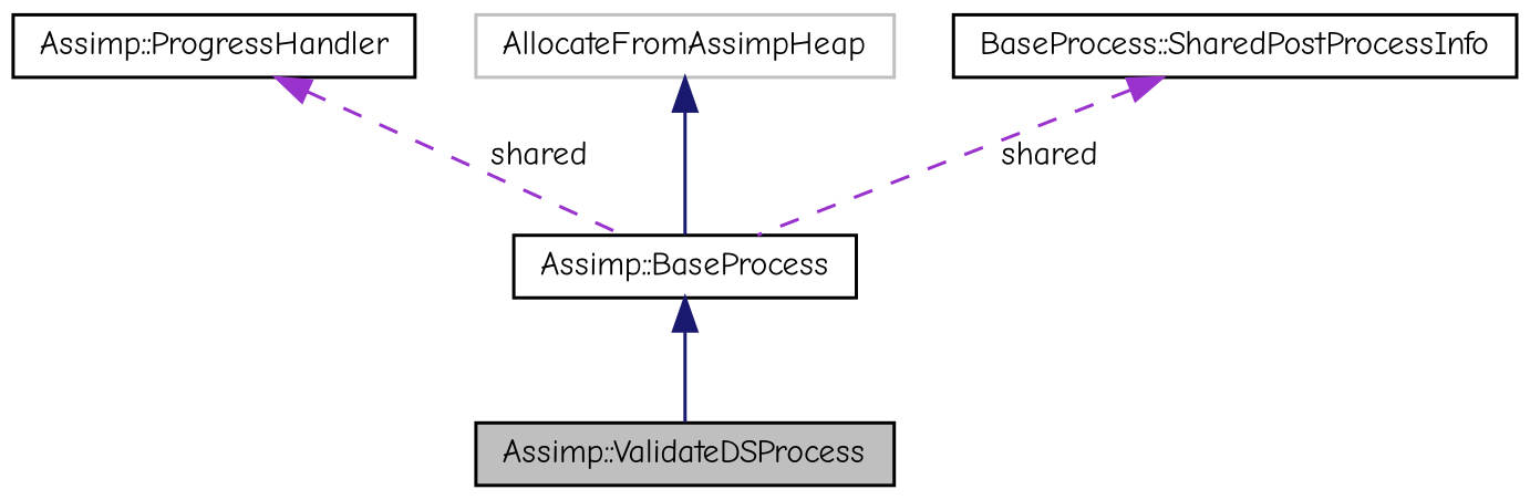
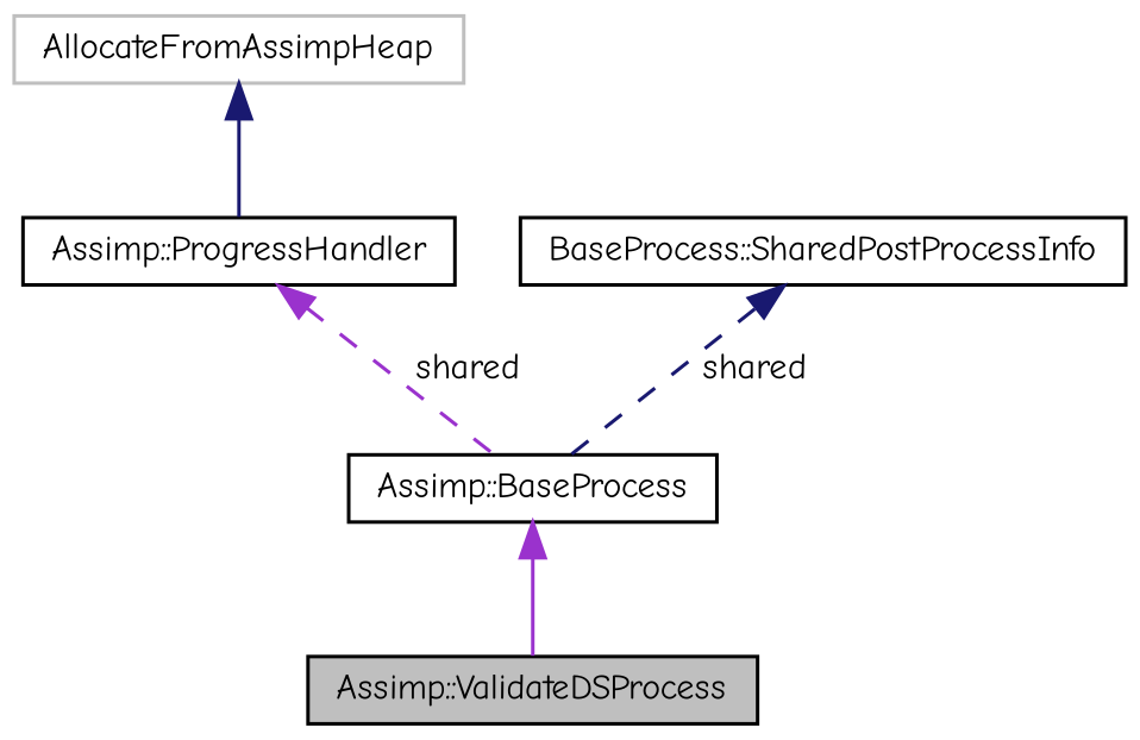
  digraph {
    fontname="Comic Neue"
    node [color=black fillcolor=white fontname="Comic Neue" fontsize=10 shape=record style=filled]
    edge [color=midnightblue dir=back fontname="Comic Neue" fontsize=10 labelfontname=Helvetica labelfontsize=10 style=solid]
    n1 [fillcolor=grey75 fontcolor=black height=0.2 label="Assimp::ValidateDSProcess" width=0.4]
    n2 [height=0.2 label="Assimp::BaseProcess" width=0.4]
    n3 [height=0.2 label="Assimp::ProgressHandler" width=0.4]
    n4 [color=grey75 height=0.2 label=AllocateFromAssimpHeap width=0.4]
    n5 [height=0.2 label="BaseProcess::SharedPostProcessInfo" width=0.4]
-   n2 -> n1
+   n2 -> n1 [color=darkorchid3]
    n3 -> n2 [color=darkorchid3 label=" shared" style=dashed]
-   n4 -> n2
-   n5 -> n2 [color=darkorchid3 label=" shared" style=dashed]
+   n4 -> n3
+   n5 -> n2 [label=" shared" style=dashed]
  }
